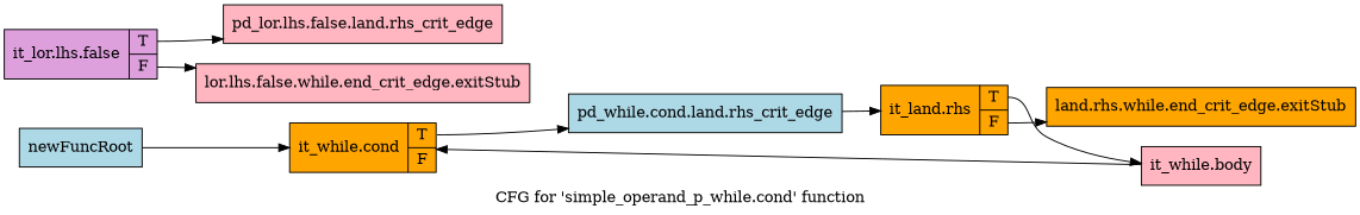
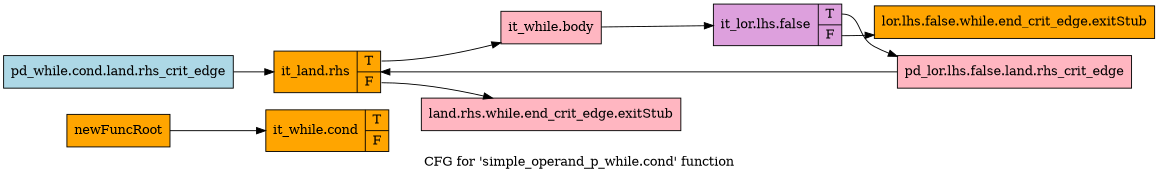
  digraph {
    label="CFG for 'simple_operand_p_while.cond' function"
    rankdir=LR
    node [fillcolor=orange shape=record style=filled]
-   n1 [fillcolor=lightblue label="{newFuncRoot}"]
+   n1 [label="{newFuncRoot}"]
    n2 [label="{it_while.cond|{<s0>T|<s1>F}}"]
    n3 [fillcolor=lightblue label="{pd_while.cond.land.rhs_crit_edge}"]
    n4 [label="{it_land.rhs|{<s0>T|<s1>F}}"]
    n5 [fillcolor=plum label="{it_lor.lhs.false|{<s0>T|<s1>F}}"]
-   n6 [fillcolor=lightpink label="{lor.lhs.false.while.end_crit_edge.exitStub}"]
+   n6 [label="{lor.lhs.false.while.end_crit_edge.exitStub}"]
    n7 [fillcolor=lightpink label="{pd_lor.lhs.false.land.rhs_crit_edge}"]
-   n8 [label="{land.rhs.while.end_crit_edge.exitStub}"]
+   n8 [fillcolor=lightpink label="{land.rhs.while.end_crit_edge.exitStub}"]
    n9 [fillcolor=lightpink label="{it_while.body}"]
    n1 -> n2
-   n2 -> n3 [tailport=s0]
    n3 -> n4
    n4 -> n8 [tailport=s1]
    n4 -> n9 [tailport=s0]
    n5 -> n6 [tailport=s1]
    n5 -> n7 [tailport=s0]
-   n9 -> n2
+   n7 -> n4
+   n9 -> n5
  }
